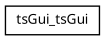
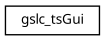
  digraph {
    rankdir=LR
    fontname="Noto Sans"
-   n1 [color=black fillcolor=white fontname="Noto Sans" fontsize=10 height=0.2 label=tsGui_tsGui shape=record style=filled width=0.4]
+   n1 [color=black fillcolor=white fontname="Noto Sans" fontsize=10 height=0.2 label=gslc_tsGui shape=record style=filled width=0.4]
  }
